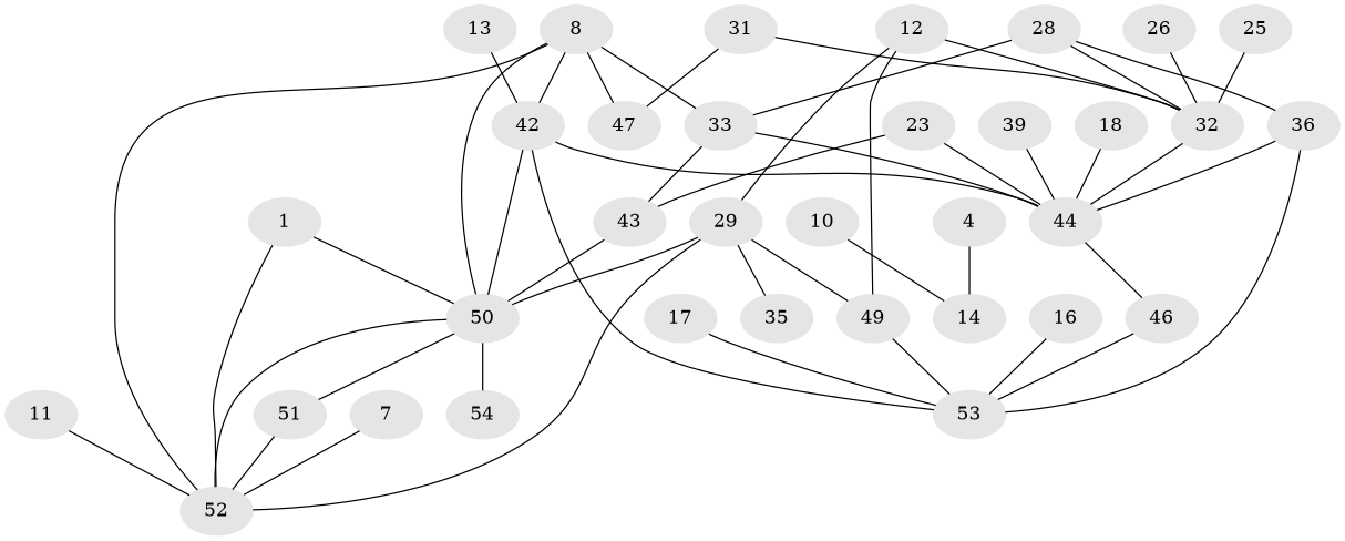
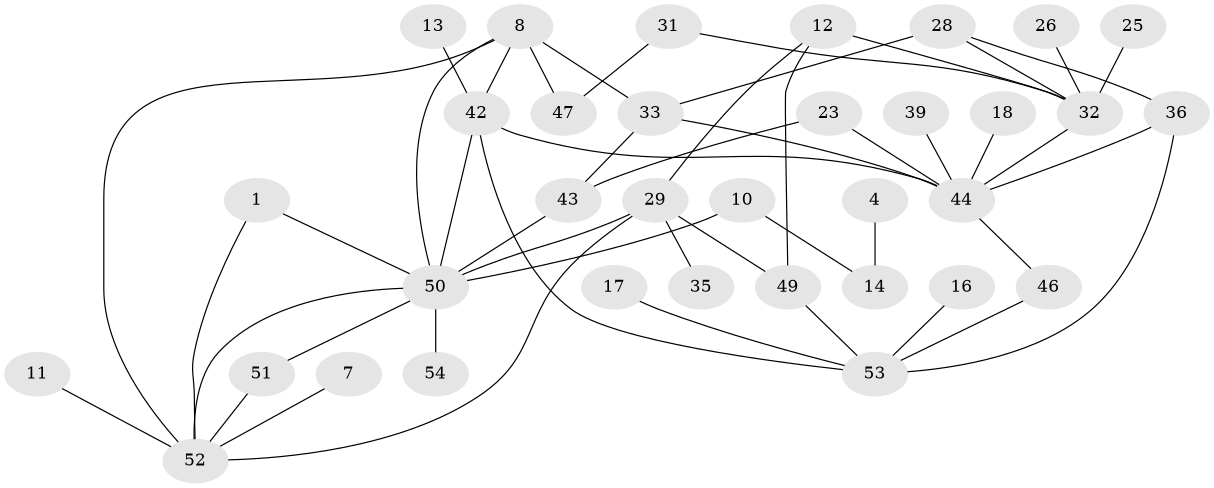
  graph {
    node [color=gray90 style=filled]
    edge [weight=1.0]
    1
    50
    52
    51
    54
    4
    14
    7
    8
    33
    42
    47
    44
    43
    53
    10
    11
    12
    29
    32
    49
    35
    13
    16
    17
    18
    46
    23
    25
    26
    28
    36
    31
    39
    1 -- 50
    1 -- 52
    50 -- 52
    50 -- 51
    50 -- 54
    51 -- 52
    4 -- 14
    7 -- 52
    8 -- 50
    8 -- 52
    8 -- 33
    8 -- 42
    8 -- 47
    33 -- 44
    33 -- 43
    42 -- 50 [weight=2.0]
    42 -- 44 [weight=2.0]
    42 -- 53
    44 -- 46
    43 -- 50
+   10 -- 50
    10 -- 14
    11 -- 52
    12 -- 29
    12 -- 32 [weight=2.0]
    12 -- 49
    29 -- 50
    29 -- 52
    29 -- 49
    29 -- 35
    32 -- 44
    49 -- 53
    13 -- 42
    16 -- 53
    17 -- 53
    18 -- 44
    46 -- 53
    23 -- 44
    23 -- 43
    25 -- 32
    26 -- 32
    28 -- 33 [weight=2.0]
    28 -- 32
    28 -- 36
    36 -- 44
    36 -- 53
    31 -- 47
    31 -- 32
    39 -- 44
  }
